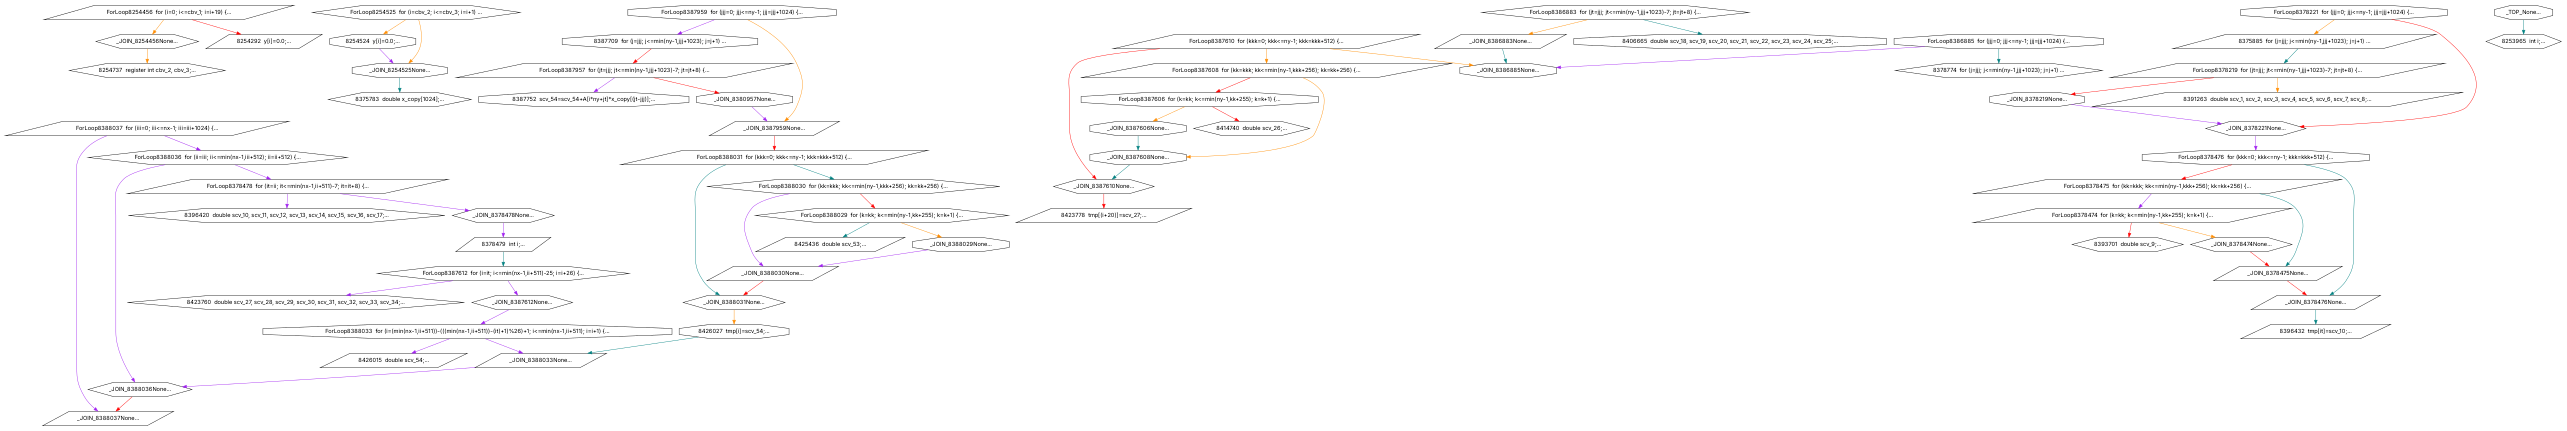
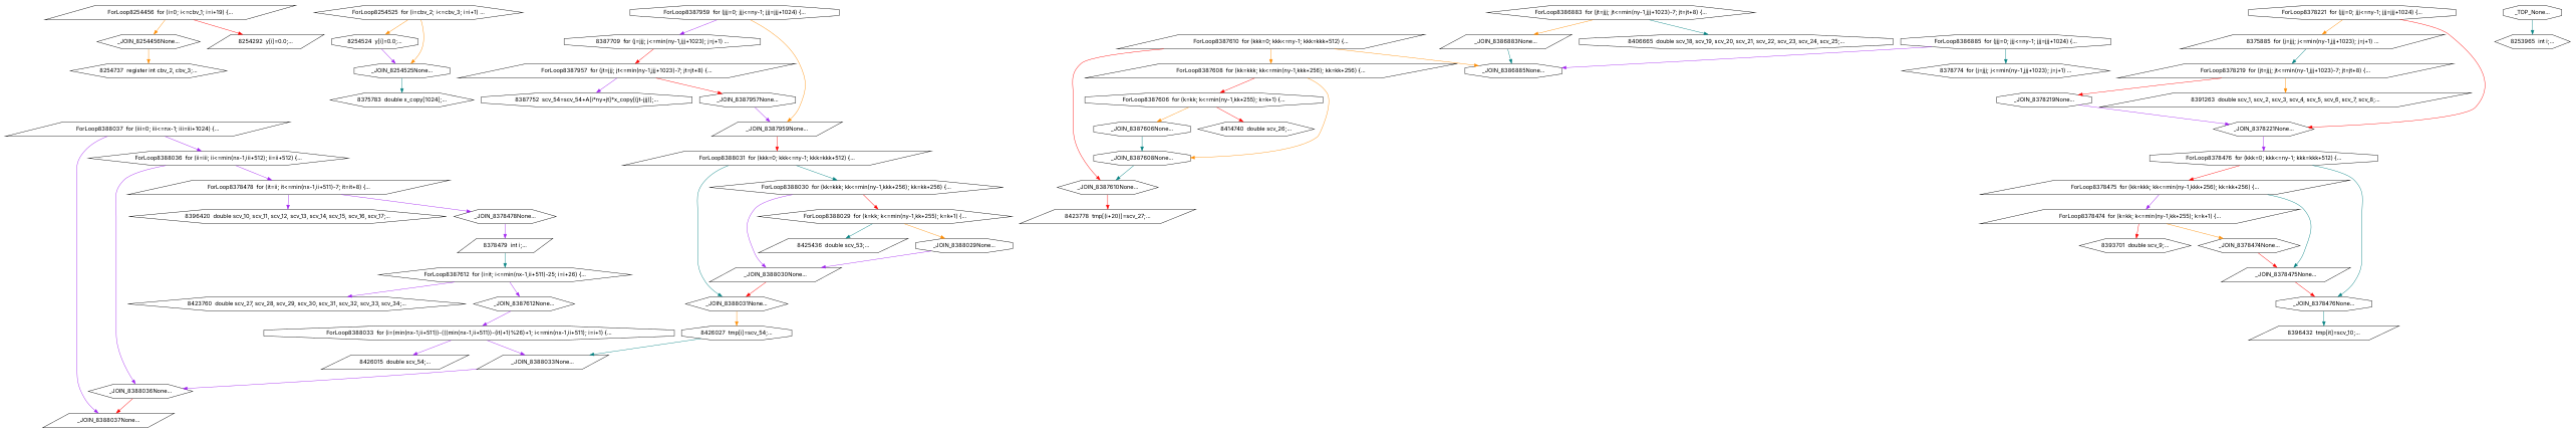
  digraph {
    fontname=Inter
    node [fontname=Inter shape=parallelogram]
    edge [color=purple fontname=Inter]
    n1 [label="_JOIN_8254456None..." shape=hexagon]
    n2 [label="8254737  register int cbv_2, cbv_3;..." shape=hexagon]
    n3 [label="ForLoop8254525  for (i=cbv_2; i<=cbv_3; i=i+1) ..." shape=hexagon]
    n4 [label="8254524  y[i]=0.0;..." shape=octagon]
    n5 [label="_JOIN_8254525None..." shape=octagon]
    n6 [label="8375783  double x_copy[1024];..." shape=hexagon]
    n7 [label="8425436  double scv_53;..."]
    n8 [label="8423760  double scv_27, scv_28, scv_29, scv_30, scv_31, scv_32, scv_33, scv_34;..." shape=hexagon]
    n9 [label="_JOIN_8387608None..." shape=octagon]
    n10 [label="_JOIN_8387610None..." shape=hexagon]
    n11 [label="8423778  tmp[(i+20)]=scv_27;..."]
    n12 [label="8378774  for (j=jjj; j<=min(ny-1,jjj+1023); j=j+1) ..." shape=hexagon]
    n13 [label="8396432  tmp[it]=scv_10;..."]
    n14 [label="8375885  for (j=jjj; j<=min(ny-1,jjj+1023); j=j+1) ..."]
    n15 [label="ForLoop8378219  for (jt=jjj; jt<=min(ny-1,jjj+1023)-7; jt=jt+8) {..."]
    n16 [label="_JOIN_8378219None..." shape=octagon]
    n17 [label="8391263  double scv_1, scv_2, scv_3, scv_4, scv_5, scv_6, scv_7, scv_8;..."]
    n18 [label="_JOIN_8378221None..." shape=hexagon]
    n19 [label="ForLoop8378476  for (kkk=0; kkk<=ny-1; kkk=kkk+512) {..." shape=octagon]
    n20 [label="ForLoop8378475  for (kk=kkk; kk<=min(ny-1,kkk+256); kk=kk+256) {..."]
-   n21 [label="_JOIN_8378476None..."]
+   n21 [label="_JOIN_8378476None..." shape=octagon]
    n22 [label="ForLoop8378474  for (k=kk; k<=min(ny-1,kk+255); k=k+1) {..."]
    n23 [label="_JOIN_8378475None..."]
    n24 [label="_JOIN_8388029None..." shape=octagon]
    n25 [label="_JOIN_8388030None..."]
    n26 [label="_JOIN_8388031None..." shape=hexagon]
    n27 [label="8426027  tmp[i]=scv_54;..." shape=octagon]
    n28 [label="8253965  int i;..." shape=hexagon]
    n29 [label="ForLoop8388029  for (k=kk; k<=min(ny-1,kk+255); k=k+1) {..." shape=hexagon]
    n30 [label="ForLoop8387606  for (k=kk; k<=min(ny-1,kk+255); k=k+1) {..." shape=octagon]
    n31 [label="8414740  double scv_26;..." shape=hexagon]
    n32 [label="_JOIN_8387606None..." shape=octagon]
    n33 [label="ForLoop8387608  for (kk=kkk; kk<=min(ny-1,kkk+256); kk=kk+256) {..."]
    n34 [label="_JOIN_8387612None..." shape=hexagon]
    n35 [label="ForLoop8388033  for (i=(min(nx-1,ii+511))-(((min(nx-1,ii+511))-(it)+1)%26)+1; i<=min(nx-1,ii+511); i=i+1) {..." shape=octagon]
    n36 [label="_JOIN_8388033None..."]
    n37 [label="8426015  double scv_54;..."]
    n38 [label="_JOIN_8388036None..." shape=hexagon]
    n39 [label="_TOP_None..." shape=octagon]
    n40 [label="8254292  y[i]=0.0;..."]
    n41 [label="_JOIN_8388037None..."]
    n42 [label="ForLoop8388030  for (kk=kkk; kk<=min(ny-1,kkk+256); kk=kk+256) {..." shape=hexagon]
    n43 [label="8393701  double scv_9;..." shape=hexagon]
    n44 [label="_JOIN_8378474None..." shape=hexagon]
    n45 [label="ForLoop8378478  for (it=ii; it<=min(nx-1,ii+511)-7; it=it+8) {..."]
    n46 [label="8396420  double scv_10, scv_11, scv_12, scv_13, scv_14, scv_15, scv_16, scv_17;..." shape=hexagon]
    n47 [label="_JOIN_8378478None..." shape=hexagon]
    n48 [label="8378479  int i;..."]
    n49 [label="ForLoop8387612  for (i=it; i<=min(nx-1,ii+511)-25; i=i+26) {..." shape=hexagon]
    n50 [label="ForLoop8387959  for (jjj=0; jjj<=ny-1; jjj=jjj+1024) {..." shape=octagon]
    n51 [label="8387709  for (j=jjj; j<=min(ny-1,jjj+1023); j=j+1) ..." shape=octagon]
    n52 [label="_JOIN_8387959None..."]
    n53 [label="ForLoop8387957  for (jt=jjj; jt<=min(ny-1,jjj+1023)-7; jt=jt+8) {..."]
    n54 [label="ForLoop8388031  for (kkk=0; kkk<=ny-1; kkk=kkk+512) {..."]
    n55 [label="8387752  scv_54=scv_54+A[i*ny+jt]*x_copy[(jt-jjj)];..." shape=octagon]
-   n56 [label="_JOIN_8380957None..." shape=octagon]
+   n56 [label="_JOIN_8387957None..." shape=octagon]
    n57 [label="ForLoop8378221  for (jjj=0; jjj<=ny-1; jjj=jjj+1024) {..." shape=octagon]
    n58 [label="ForLoop8387610  for (kkk=0; kkk<=ny-1; kkk=kkk+512) {..."]
    n59 [label="_JOIN_8386885None..." shape=octagon]
    n60 [label="ForLoop8386885  for (jjj=0; jjj<=ny-1; jjj=jjj+1024) {..." shape=octagon]
    n61 [label="ForLoop8254456  for (i=0; i<=cbv_1; i=i+19) {..."]
    n62 [label="ForLoop8388037  for (iii=0; iii<=nx-1; iii=iii+1024) {..."]
    n63 [label="ForLoop8388036  for (ii=iii; ii<=min(nx-1,iii+512); ii=ii+512) {..." shape=hexagon]
    n64 [label="8406665  double scv_18, scv_19, scv_20, scv_21, scv_22, scv_23, scv_24, scv_25;..." shape=octagon]
    n65 [label="ForLoop8386883  for (jt=jjj; jt<=min(ny-1,jjj+1023)-7; jt=jt+8) {..." shape=hexagon]
    n66 [label="_JOIN_8386883None..."]
    n1 -> n2 [color=darkorange]
    n3 -> n4 [color=darkorange]
    n3 -> n5 [color=darkorange]
    n4 -> n5
    n5 -> n6 [color=teal]
    n9 -> n10 [color=teal]
    n10 -> n11 [color=red]
    n14 -> n15 [color=teal]
    n15 -> n16 [color=red]
    n15 -> n17 [color=darkorange]
    n16 -> n18
    n18 -> n19
    n19 -> n20 [color=red]
    n19 -> n21 [color=teal]
    n20 -> n22
    n20 -> n23 [color=teal]
    n21 -> n13 [color=teal]
    n22 -> n43 [color=red]
    n22 -> n44 [color=darkorange]
    n23 -> n21 [color=red]
    n24 -> n25
    n25 -> n26 [color=red]
    n26 -> n27 [color=darkorange]
    n27 -> n36 [color=teal]
    n29 -> n7 [color=teal]
    n29 -> n24 [color=darkorange]
    n30 -> n31 [color=red]
    n30 -> n32 [color=darkorange]
    n32 -> n9 [color=teal]
    n33 -> n9 [color=darkorange]
    n33 -> n30 [color=red]
    n34 -> n35
    n35 -> n36
    n35 -> n37
    n36 -> n38
    n38 -> n41 [color=red]
    n39 -> n28 [color=teal]
    n42 -> n25
    n42 -> n29 [color=red]
    n44 -> n23 [color=red]
    n45 -> n46
    n45 -> n47
    n47 -> n48
    n48 -> n49 [color=teal]
    n49 -> n8
    n49 -> n34
    n50 -> n51
    n50 -> n52 [color=darkorange]
    n51 -> n53 [color=red]
    n52 -> n54 [color=red]
    n53 -> n55
    n53 -> n56 [color=red]
    n54 -> n26 [color=teal]
    n54 -> n42 [color=teal]
    n56 -> n52
    n57 -> n14 [color=darkorange]
    n57 -> n18 [color=red]
    n58 -> n10 [color=red]
    n58 -> n33 [color=darkorange]
    n58 -> n59 [color=darkorange]
    n60 -> n12 [color=teal]
    n60 -> n59
    n61 -> n1 [color=darkorange]
    n61 -> n40 [color=red]
    n62 -> n41
    n62 -> n63
    n63 -> n38
    n63 -> n45
    n65 -> n64 [color=teal]
    n65 -> n66 [color=darkorange]
    n66 -> n59 [color=teal]
  }
